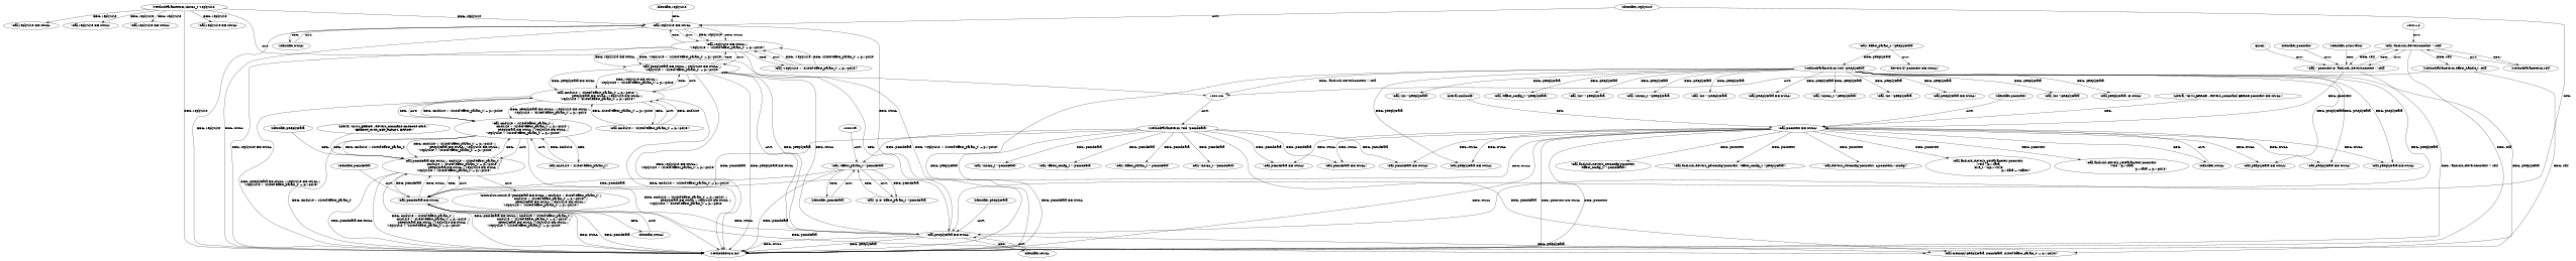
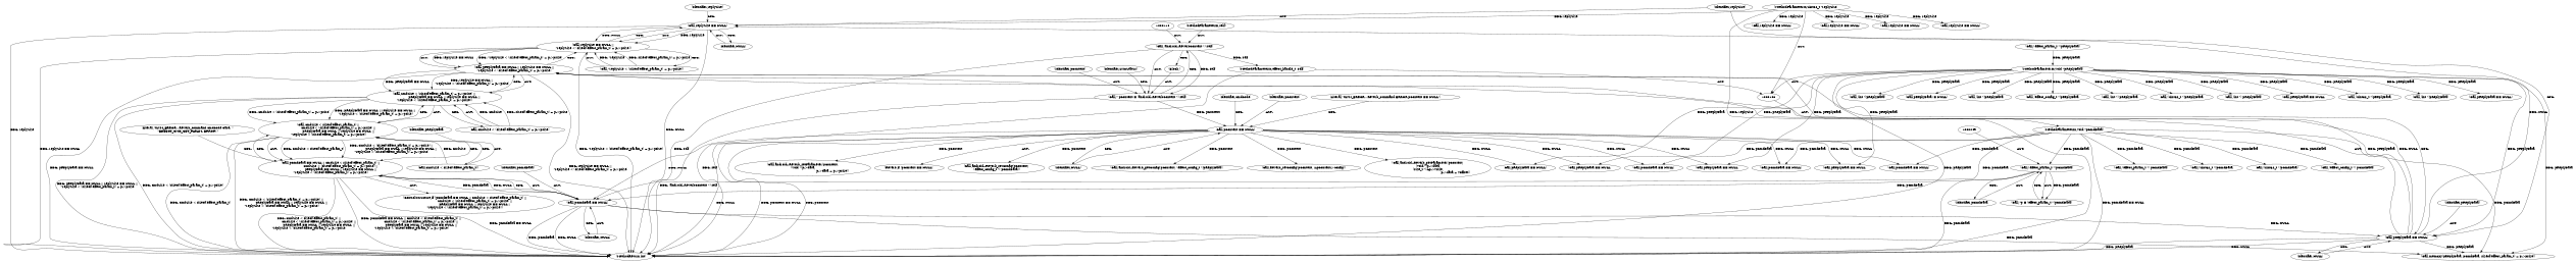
  digraph {
    n1 [label="(Call,replySize == NULL)"]
    n2 [label="(Call,replySize == NULL ||\n *replySize < (sizeof(effect_param_t) + p->psize))"]
    n3 [label="(Identifier,NULL)"]
    n4 [label="(MethodReturn,int)"]
    n5 [label="(Call,pReplyData == NULL || replySize == NULL ||\n *replySize < (sizeof(effect_param_t) + p->psize))"]
    n6 [label="(Call,*replySize < (sizeof(effect_param_t) + p->psize))"]
    n7 [label="(MethodParameterIn,uint32_t *replySize)"]
    n8 [label="(Call,replySize == NULL)"]
    n9 [label="(Call,replySize == NULL)"]
    n10 [label="(Call,replySize == NULL)"]
    n11 [label="(Call,replySize == NULL)"]
    1000106
    n13 [label="(MethodParameterIn,void *pCmdData)"]
    n14 [label="(Call,pReplyData == NULL)"]
    n15 [label="(Call,memcpy(pReplyData, pCmdData, sizeof(effect_param_t) + p->psize))"]
    n16 [label="(Identifier,NULL)"]
    n17 [label="(Call,cmdSize < (sizeof(effect_param_t) + p->psize) ||\n                     pReplyData == NULL || replySize == NULL ||\n *replySize < (sizeof(effect_param_t) + p->psize))"]
    n18 [label="(MethodParameterIn,void *pReplyData)"]
    n19 [label="(Call,(int *)pReplyData)"]
    n20 [label="(Call,(effect_config_t *)pReplyData)"]
    n21 [label="(Call,pReplyData == NULL)"]
    n22 [label="(Call,(int *) pReplyData)"]
    n23 [label="(Call,(uint32_t *)pReplyData)"]
    n24 [label="(Call,(int *) pReplyData)"]
    n25 [label="(Call,pReplyData == NULL)"]
    n26 [label="(Call,(uint32_t *)pReplyData)"]
    n27 [label="(Call,pReplyData == NULL)"]
    n28 [label="(Call,(int *)pReplyData)"]
    n29 [label="(Call,pReplyData == NULL)"]
    n30 [label="(Call,(int *)pReplyData)"]
    n31 [label="(Call,pReplyData != NULL)"]
    n32 [label="(Call,pReplyData == NULL)"]
    n33 [label="(Call,pReplyData == NULL)"]
    n34 [label="(Call,(effect_param_t *)pReplyData)"]
    n35 [label="(Call,pCmdData == NULL)"]
    n36 [label="(Call,pCmdData == NULL || cmdSize < sizeof(effect_param_t) ||\n                     cmdSize < (sizeof(effect_param_t) + p->psize) ||\n                     pReplyData == NULL || replySize == NULL ||\n *replySize < (sizeof(effect_param_t) + p->psize))"]
    n37 [label="(Identifier,NULL)"]
    n38 [label="(Call,cmdSize < sizeof(effect_param_t) ||\n                     cmdSize < (sizeof(effect_param_t) + p->psize) ||\n                     pReplyData == NULL || replySize == NULL ||\n *replySize < (sizeof(effect_param_t) + p->psize))"]
    n39 [label="(ControlStructure,if (pCmdData == NULL || cmdSize < sizeof(effect_param_t) ||\n                     cmdSize < (sizeof(effect_param_t) + p->psize) ||\n                     pReplyData == NULL || replySize == NULL ||\n *replySize < (sizeof(effect_param_t) + p->psize)))"]
    n40 [label="(Call,(effect_param_t *)pCmdData)"]
    n41 [label="(Call,*p = (effect_param_t *)pCmdData)"]
    n42 [label="(Identifier,pCmdData)"]
    n43 [label="(Call,pCmdData == NULL)"]
    n44 [label="(Call,(uint32_t *)pCmdData)"]
    n45 [label="(Call,(effect_config_t *) pCmdData)"]
    n46 [label="(Call,pCmdData == NULL)"]
    n47 [label="(Call,(effect_param_t *) pCmdData)"]
    n48 [label="(Call,(uint32_t *)pCmdData)"]
    n49 [label="(Call,pCmdData == NULL)"]
    n50 [label="(Call,pContext == NULL)"]
    n51 [label="(Identifier,NULL)"]
    n52 [label="(Call,android::Reverb_setConfig(pContext,\n (effect_config_t *) pCmdData))"]
    n53 [label="(Call,android::Reverb_getConfig(pContext, (effect_config_t *)pReplyData))"]
    n54 [label="(Call,Reverb_setConfig(pContext, &pContext->config))"]
    n55 [label="(Call,android::Reverb_getParameter(pContext,\n (void *)p->data,\n (size_t *)&p->vsize,\n                                                          p->data + voffset))"]
    n56 [label="(Call,android::Reverb_setParameter(pContext,\n (void *)p->data,\n                                                              p->data + p->psize))"]
    n57 [label="(Reverb,if (pContext == NULL))"]
    n58 [label="(Call,* pContext = (android::ReverbContext *) self)"]
    n59 [label="(Call,(android::ReverbContext *) self)"]
    n60 [label="(MethodParameterIn,self)"]
    n61 [label="(MethodParameterIn,effect_handle_t  self)"]
    n62 [label="(Block,)"]
    n63 [label="(Call,cmdSize < (sizeof(effect_param_t) + p->psize))"]
    n64 [label="(Call,cmdSize < sizeof(effect_param_t))"]
    n65 [label="(Identifier,pCmdData)"]
    n66 [label="(Identifier,pContext)"]
    n67 [label="(Identifier,replySize)"]
    n68 [label="(Literal,\"\tLVM_ERROR : Reverb_command ERROR pContext == NULL\")"]
    n69 [label="(Identifier,pReplyData)"]
    n70 [label="(Identifier,pContext)"]
    n71 [label="(Identifier,pReplyData)"]
    n72 [label="(Identifier,LvmStatus)"]
    n73 [label="(Literal,\"\tLVM_ERROR : Reverb_command cmdCode Case: \"\n \"EFFECT_CMD_GET_PARAM: ERROR\")"]
-   n74 [label="(Literal,cmdCode)"]
+   n74 [label="(Identifier,cmdCode)"]
    n75 [label="(Identifier,replySize)"]
    1000249
    1000118
    n1 -> n2 [label="AST: "]
    n1 -> n2 [label="DDG: replySize"]
    n1 -> n2 [label="DDG: NULL"]
    n1 -> n3 [label="CFG: "]
    n1 -> n4 [label="DDG: replySize"]
    n1 -> n4 [label="DDG: NULL"]
    n2 -> n1 [label="CFG: "]
    n2 -> n4 [label="DDG: replySize == NULL"]
    n2 -> n4 [label="DDG: *replySize < (sizeof(effect_param_t) + p->psize)"]
    n2 -> n5 [label="AST: "]
    n2 -> n5 [label="DDG: replySize == NULL"]
    n2 -> n5 [label="DDG: *replySize < (sizeof(effect_param_t) + p->psize)"]
    n2 -> n6 [label="CFG: "]
    n3 -> n1 [label="AST: "]
    n5 -> n2 [label="CFG: "]
    n5 -> n4 [label="DDG: replySize == NULL ||\n *replySize < (sizeof(effect_param_t) + p->psize)"]
    n5 -> n4 [label="DDG: pReplyData == NULL"]
    n5 -> n14 [label="CFG: "]
    n5 -> n17 [label="AST: "]
    n5 -> n17 [label="DDG: pReplyData == NULL"]
    n5 -> n17 [label="DDG: replySize == NULL ||\n *replySize < (sizeof(effect_param_t) + p->psize)"]
    n6 -> n2 [label="AST: "]
    n6 -> n2 [label="DDG: *replySize"]
    n6 -> n2 [label="DDG: sizeof(effect_param_t) + p->psize"]
    n7 -> n1 [label="DDG: replySize"]
    n7 -> n4 [label="DDG: replySize"]
    n7 -> n8 [label="DDG: replySize"]
    n7 -> n9 [label="DDG: replySize"]
    n7 -> n10 [label="DDG: replySize"]
    n7 -> n11 [label="DDG: replySize"]
    n7 -> 1000106 [label="AST: "]
    1000106 -> n13 [label="AST: "]
    n13 -> n4 [label="DDG: pCmdData == NULL"]
    n13 -> n15 [label="DDG: pCmdData"]
    n13 -> n35 [label="DDG: pCmdData"]
    n13 -> n40 [label="DDG: pCmdData"]
    n13 -> n43 [label="DDG: pCmdData"]
    n13 -> n44 [label="DDG: pCmdData"]
    n13 -> n45 [label="DDG: pCmdData"]
    n13 -> n46 [label="DDG: pCmdData"]
    n13 -> n47 [label="DDG: pCmdData"]
    n13 -> n48 [label="DDG: pCmdData"]
    n13 -> n49 [label="DDG: pCmdData"]
    n14 -> n1 [label="DDG: NULL"]
    n14 -> n4 [label="DDG: NULL"]
    n14 -> n4 [label="DDG: pReplyData"]
    n14 -> n5 [label="AST: "]
    n14 -> n5 [label="DDG: pReplyData"]
    n14 -> n5 [label="DDG: NULL"]
    n14 -> n15 [label="DDG: pReplyData"]
    n14 -> n16 [label="CFG: "]
    n16 -> n14 [label="AST: "]
    n17 -> n4 [label="DDG: cmdSize < (sizeof(effect_param_t) + p->psize)"]
    n17 -> n4 [label="DDG: pReplyData == NULL || replySize == NULL ||\n *replySize < (sizeof(effect_param_t) + p->psize)"]
    n17 -> n5 [label="CFG: "]
    n17 -> n38 [label="AST: "]
    n17 -> n38 [label="DDG: cmdSize < (sizeof(effect_param_t) + p->psize)"]
    n17 -> n38 [label="DDG: pReplyData == NULL || replySize == NULL ||\n *replySize < (sizeof(effect_param_t) + p->psize)"]
    n17 -> n63 [label="CFG: "]
    n18 -> n4 [label="DDG: pReplyData"]
-   n18 -> 1000106 [label="DDG: (android::ReverbContext *) self"]
+   n18 -> 1000106 [label="AST: "]
    n18 -> n14 [label="DDG: pReplyData"]
    n18 -> n15 [label="DDG: pReplyData"]
    n18 -> n19 [label="DDG: pReplyData"]
    n18 -> n20 [label="DDG: pReplyData"]
    n18 -> n21 [label="DDG: pReplyData"]
    n18 -> n22 [label="DDG: pReplyData"]
    n18 -> n23 [label="DDG: pReplyData"]
    n18 -> n24 [label="DDG: pReplyData"]
    n18 -> n25 [label="DDG: pReplyData"]
    n18 -> n26 [label="DDG: pReplyData"]
    n18 -> n27 [label="DDG: pReplyData"]
    n18 -> n28 [label="DDG: pReplyData"]
    n18 -> n29 [label="DDG: pReplyData"]
    n18 -> n30 [label="DDG: pReplyData"]
    n18 -> n31 [label="DDG: pReplyData"]
    n18 -> n32 [label="DDG: pReplyData"]
    n18 -> n33 [label="DDG: pReplyData"]
    n34 -> n18 [label="DDG: pReplyData"]
    n35 -> n4 [label="DDG: NULL"]
    n35 -> n4 [label="DDG: pCmdData"]
    n35 -> n14 [label="DDG: NULL"]
    n35 -> n15 [label="DDG: pCmdData"]
    n35 -> n36 [label="AST: "]
    n35 -> n36 [label="DDG: pCmdData"]
    n35 -> n36 [label="DDG: NULL"]
    n35 -> n37 [label="CFG: "]
    n36 -> n4 [label="DDG: cmdSize < sizeof(effect_param_t) ||\n                     cmdSize < (sizeof(effect_param_t) + p->psize) ||\n                     pReplyData == NULL || replySize == NULL ||\n *replySize < (sizeof(effect_param_t) + p->psize)"]
    n36 -> n4 [label="DDG: pCmdData == NULL || cmdSize < sizeof(effect_param_t) ||\n                     cmdSize < (sizeof(effect_param_t) + p->psize) ||\n                     pReplyData == NULL || replySize == NULL ||\n *replySize < (sizeof(effect_param_t) + p->psize)"]
    n36 -> n4 [label="DDG: pCmdData == NULL"]
    n36 -> n35 [label="CFG: "]
    n36 -> n38 [label="CFG: "]
    n36 -> n39 [label="AST: "]
    n37 -> n35 [label="AST: "]
    n38 -> n4 [label="DDG: cmdSize < sizeof(effect_param_t)"]
    n38 -> n4 [label="DDG: cmdSize < (sizeof(effect_param_t) + p->psize) ||\n                     pReplyData == NULL || replySize == NULL ||\n *replySize < (sizeof(effect_param_t) + p->psize)"]
    n38 -> n17 [label="CFG: "]
    n38 -> n36 [label="AST: "]
    n38 -> n36 [label="DDG: cmdSize < sizeof(effect_param_t)"]
    n38 -> n36 [label="DDG: cmdSize < (sizeof(effect_param_t) + p->psize) ||\n                     pReplyData == NULL || replySize == NULL ||\n *replySize < (sizeof(effect_param_t) + p->psize)"]
    n38 -> n64 [label="CFG: "]
    n40 -> n4 [label="DDG: pCmdData"]
    n40 -> n35 [label="DDG: pCmdData"]
    n40 -> n41 [label="AST: "]
    n40 -> n41 [label="DDG: pCmdData"]
    n40 -> n42 [label="CFG: "]
    n41 -> n40 [label="CFG: "]
    n42 -> n40 [label="AST: "]
    n50 -> n4 [label="DDG: NULL"]
    n50 -> n4 [label="DDG: pContext == NULL"]
    n50 -> n4 [label="DDG: pContext"]
    n50 -> n21 [label="DDG: NULL"]
    n50 -> n27 [label="DDG: NULL"]
    n50 -> n32 [label="DDG: NULL"]
    n50 -> n33 [label="DDG: NULL"]
    n50 -> n35 [label="DDG: NULL"]
    n50 -> n43 [label="DDG: NULL"]
    n50 -> n46 [label="DDG: NULL"]
    n50 -> n49 [label="DDG: NULL"]
    n50 -> n51 [label="CFG: "]
    n50 -> n52 [label="DDG: pContext"]
    n50 -> n53 [label="DDG: pContext"]
    n50 -> n54 [label="DDG: pContext"]
    n50 -> n55 [label="DDG: pContext"]
    n50 -> n56 [label="DDG: pContext"]
-   n34 -> n57 [label="AST: "]
+   n50 -> n57 [label="AST: "]
    n51 -> n50 [label="AST: "]
    n58 -> n4 [label="DDG: (android::ReverbContext *) self"]
    n58 -> n50 [label="DDG: pContext"]
    n58 -> n59 [label="CFG: "]
    n59 -> n4 [label="DDG: self"]
    n59 -> n58 [label="AST: "]
    n59 -> n58 [label="DDG: self"]
-   n59 -> n60 [label="CFG: "]
+   n59 -> n62 [label="CFG: "]
    n59 -> n61 [label="DDG: self"]
    n60 -> n59 [label="AST: "]
    n61 -> n4 [label="DDG: self"]
    n61 -> 1000106 [label="AST: "]
    n62 -> n58 [label="AST: "]
    n63 -> n17 [label="AST: "]
    n63 -> n17 [label="DDG: cmdSize"]
    n63 -> n17 [label="DDG: sizeof(effect_param_t) + p->psize"]
    n64 -> n38 [label="AST: "]
    n64 -> n38 [label="DDG: cmdSize"]
    n65 -> n35 [label="AST: "]
    n66 -> n50 [label="AST: "]
    n67 -> n1 [label="AST: "]
    n67 -> n14 [label="CFG: "]
    n68 -> n50 [label="CFG: "]
    n69 -> n14 [label="AST: "]
    n70 -> n58 [label="AST: "]
    n71 -> n36 [label="CFG: "]
    n72 -> n58 [label="CFG: "]
    n73 -> n36 [label="CFG: "]
    n74 -> n50 [label="CFG: "]
    n75 -> n1 [label="CFG: "]
    1000249 -> n40 [label="AST: "]
    1000118 -> n59 [label="AST: "]
  }
